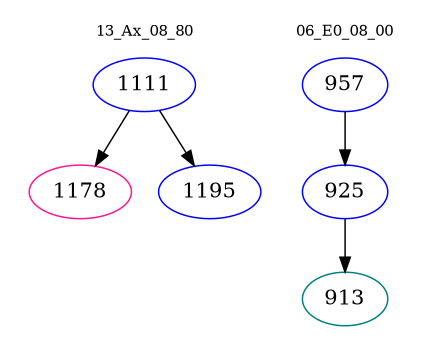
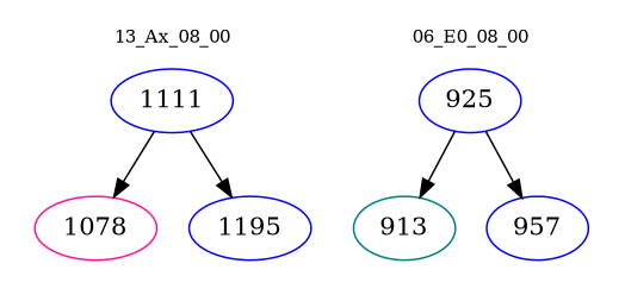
  digraph {
    node [color=blue]
    edge [color=black]
    n1 [label=1111]
-   n2 [color=deeppink label=1178]
+   n2 [color=deeppink label=1078]
    n3 [label=1195]
    n4 [label=925]
    n5 [color=teal label=913]
    n6 [label=957]
    subgraph cluster_1 {
      color=white
      fontsize=10
-     label="13_Ax_08_80"
+     label="13_Ax_08_00"
      n1
      n2
      n3
    }
    subgraph cluster_2 {
      color=white
      fontsize=10
      label="06_E0_08_00"
      n4
      n5
      n6
    }
    n1 -> n2
    n1 -> n3
    n4 -> n5
-   n6 -> n4
+   n4 -> n6
  }
